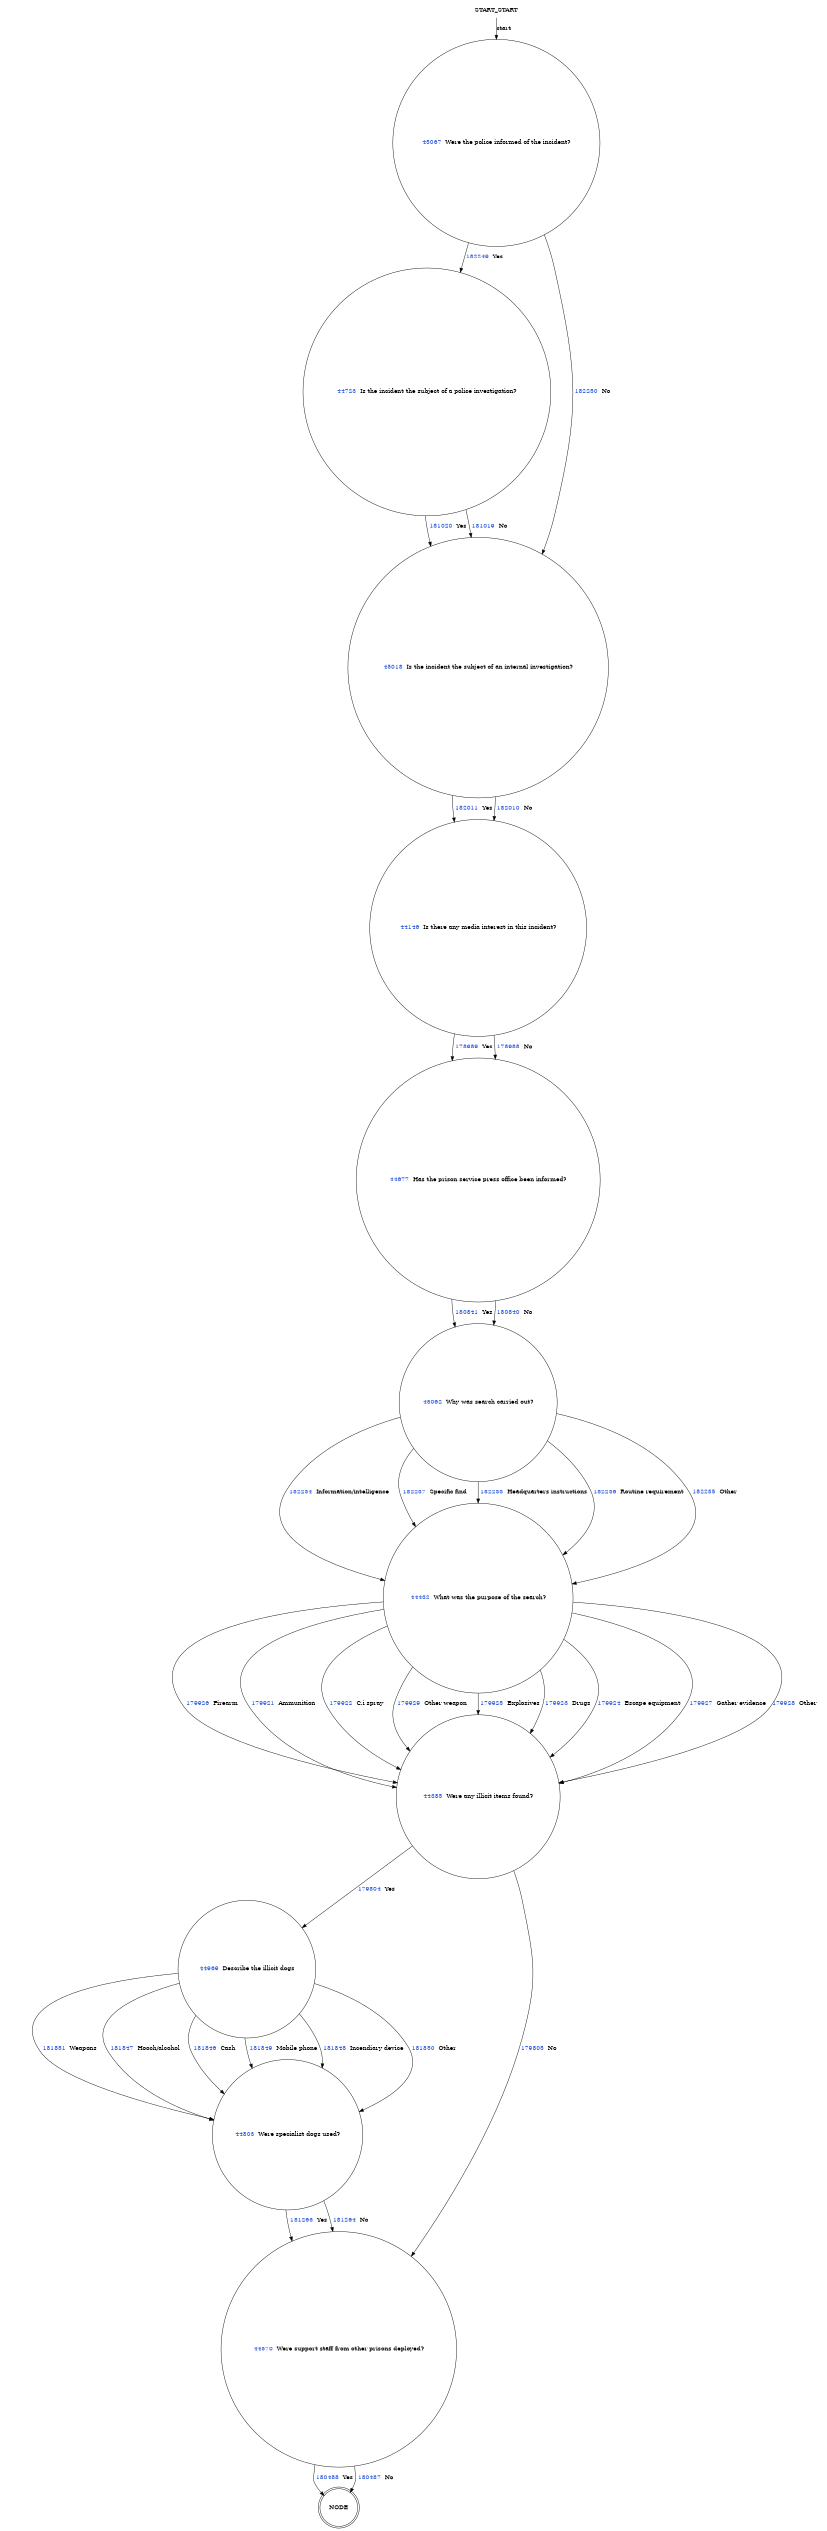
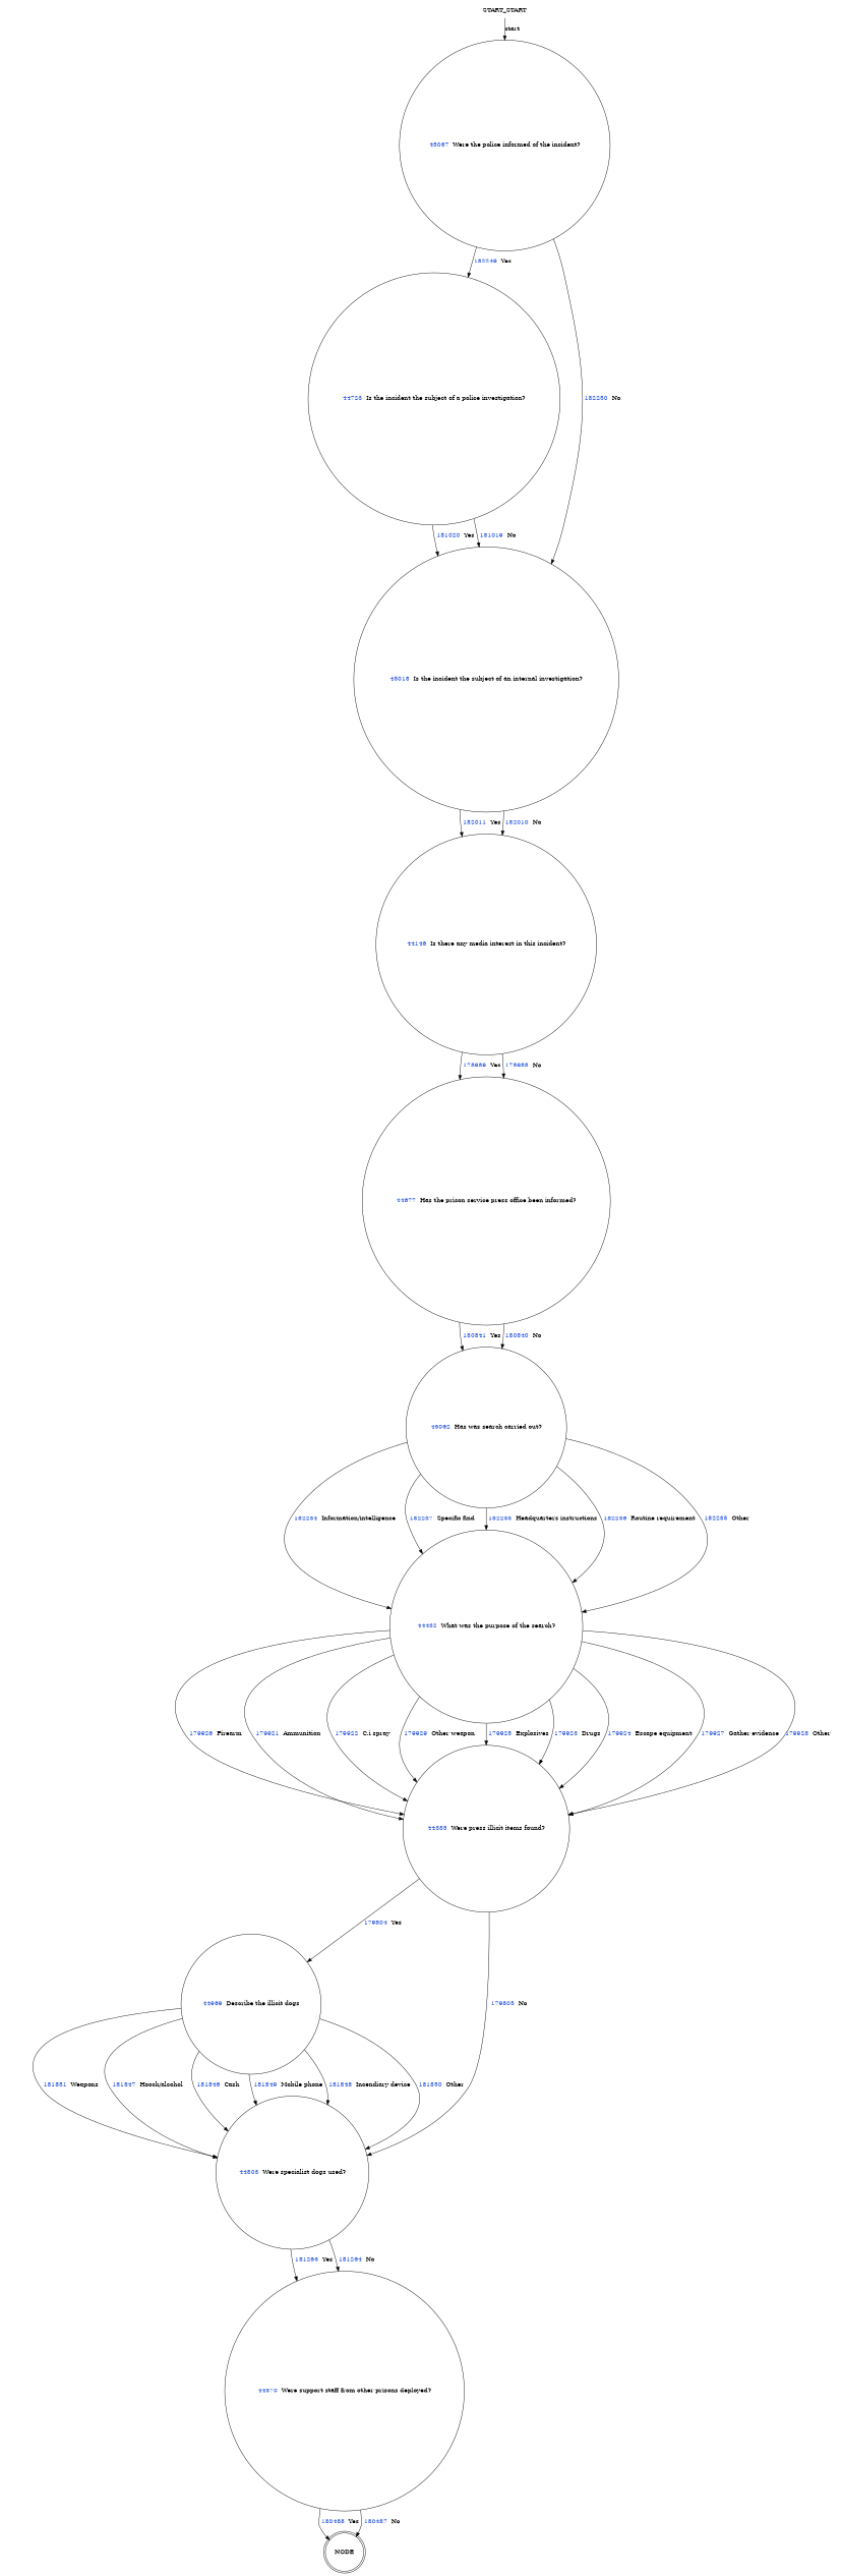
  digraph {
    rankdir=TB
    node [shape=circle]
    n1 [label=START_START shape=none]
    n2 [label=< <FONT COLOR="royalblue">45067 </FONT> Were the police informed of the incident? >]
    n3 [label=< <FONT COLOR="royalblue">44723 </FONT> Is the incident the subject of a police investigation? >]
    n4 [label=< <FONT COLOR="royalblue">45018 </FONT> Is the incident the subject of an internal investigation? >]
    n5 [label=< <FONT COLOR="royalblue">44146 </FONT> Is there any media interest in this incident? >]
    n6 [label="NODE" shape=doublecircle]
    n7 [label=< <FONT COLOR="royalblue">44677 </FONT> Has the prison service press office been informed? >]
-   n8 [label=< <FONT COLOR="royalblue">45062 </FONT> Why was search carried out? >]
+   n8 [label=< <FONT COLOR="royalblue">45062 </FONT> Has was search carried out? >]
    n9 [label=< <FONT COLOR="royalblue">44432 </FONT> What was the purpose of the search? >]
-   n10 [label=< <FONT COLOR="royalblue">44385 </FONT> Were any illicit items found? >]
+   n10 [label=< <FONT COLOR="royalblue">44385 </FONT> Were press illicit items found? >]
    n11 [label=< <FONT COLOR="royalblue">44969 </FONT> Describe the illicit dogs >]
    n12 [label=< <FONT COLOR="royalblue">44803 </FONT> Were specialist dogs used? >]
    n13 [label=< <FONT COLOR="royalblue">44570 </FONT> Were support staff from other prisons deployed? >]
    n1 -> n2 [label=start]
    n2 -> n3 [label=< <FONT COLOR="royalblue">182249 </FONT> Yes >]
    n2 -> n4 [label=< <FONT COLOR="royalblue">182250 </FONT> No >]
    n3 -> n4 [label=< <FONT COLOR="royalblue">181020 </FONT> Yes >]
    n3 -> n4 [label=< <FONT COLOR="royalblue">181019 </FONT> No >]
    n4 -> n5 [label=< <FONT COLOR="royalblue">182011 </FONT> Yes >]
    n4 -> n5 [label=< <FONT COLOR="royalblue">182010 </FONT> No >]
    n5 -> n7 [label=< <FONT COLOR="royalblue">178989 </FONT> Yes >]
    n5 -> n7 [label=< <FONT COLOR="royalblue">178988 </FONT> No >]
    n7 -> n8 [label=< <FONT COLOR="royalblue">180841 </FONT> Yes >]
    n7 -> n8 [label=< <FONT COLOR="royalblue">180840 </FONT> No >]
    n8 -> n9 [label=< <FONT COLOR="royalblue">182234 </FONT> Information/intelligence >]
    n8 -> n9 [label=< <FONT COLOR="royalblue">182237 </FONT> Specific find >]
    n8 -> n9 [label=< <FONT COLOR="royalblue">182233 </FONT> Headquarters instructions >]
    n8 -> n9 [label=< <FONT COLOR="royalblue">182236 </FONT> Routine requirement >]
    n8 -> n9 [label=< <FONT COLOR="royalblue">182235 </FONT> Other >]
    n9 -> n10 [label=< <FONT COLOR="royalblue">179926 </FONT> Firearm >]
    n9 -> n10 [label=< <FONT COLOR="royalblue">179921 </FONT> Ammunition >]
    n9 -> n10 [label=< <FONT COLOR="royalblue">179922 </FONT> C.i spray >]
    n9 -> n10 [label=< <FONT COLOR="royalblue">179929 </FONT> Other weapon >]
    n9 -> n10 [label=< <FONT COLOR="royalblue">179925 </FONT> Explosives >]
    n9 -> n10 [label=< <FONT COLOR="royalblue">179923 </FONT> Drugs >]
    n9 -> n10 [label=< <FONT COLOR="royalblue">179924 </FONT> Escape equipment >]
    n9 -> n10 [label=< <FONT COLOR="royalblue">179927 </FONT> Gather evidence >]
    n9 -> n10 [label=< <FONT COLOR="royalblue">179928 </FONT> Other >]
    n10 -> n11 [label=< <FONT COLOR="royalblue">179804 </FONT> Yes >]
-   n10 -> n13 [label=< <FONT COLOR="royalblue">179805 </FONT> No >]
+   n10 -> n12 [label=< <FONT COLOR="royalblue">179805 </FONT> No >]
    n11 -> n12 [label=< <FONT COLOR="royalblue">181851 </FONT> Weapons >]
    n11 -> n12 [label=< <FONT COLOR="royalblue">181847 </FONT> Hooch/alcohol >]
    n11 -> n12 [label=< <FONT COLOR="royalblue">181846 </FONT> Cash >]
    n11 -> n12 [label=< <FONT COLOR="royalblue">181849 </FONT> Mobile phone >]
    n11 -> n12 [label=< <FONT COLOR="royalblue">181848 </FONT> Incendiary device >]
    n11 -> n12 [label=< <FONT COLOR="royalblue">181850 </FONT> Other >]
    n12 -> n13 [label=< <FONT COLOR="royalblue">181265 </FONT> Yes >]
    n12 -> n13 [label=< <FONT COLOR="royalblue">181264 </FONT> No >]
    n13 -> n6 [label=< <FONT COLOR="royalblue">180488 </FONT> Yes >]
    n13 -> n6 [label=< <FONT COLOR="royalblue">180487 </FONT> No >]
  }
